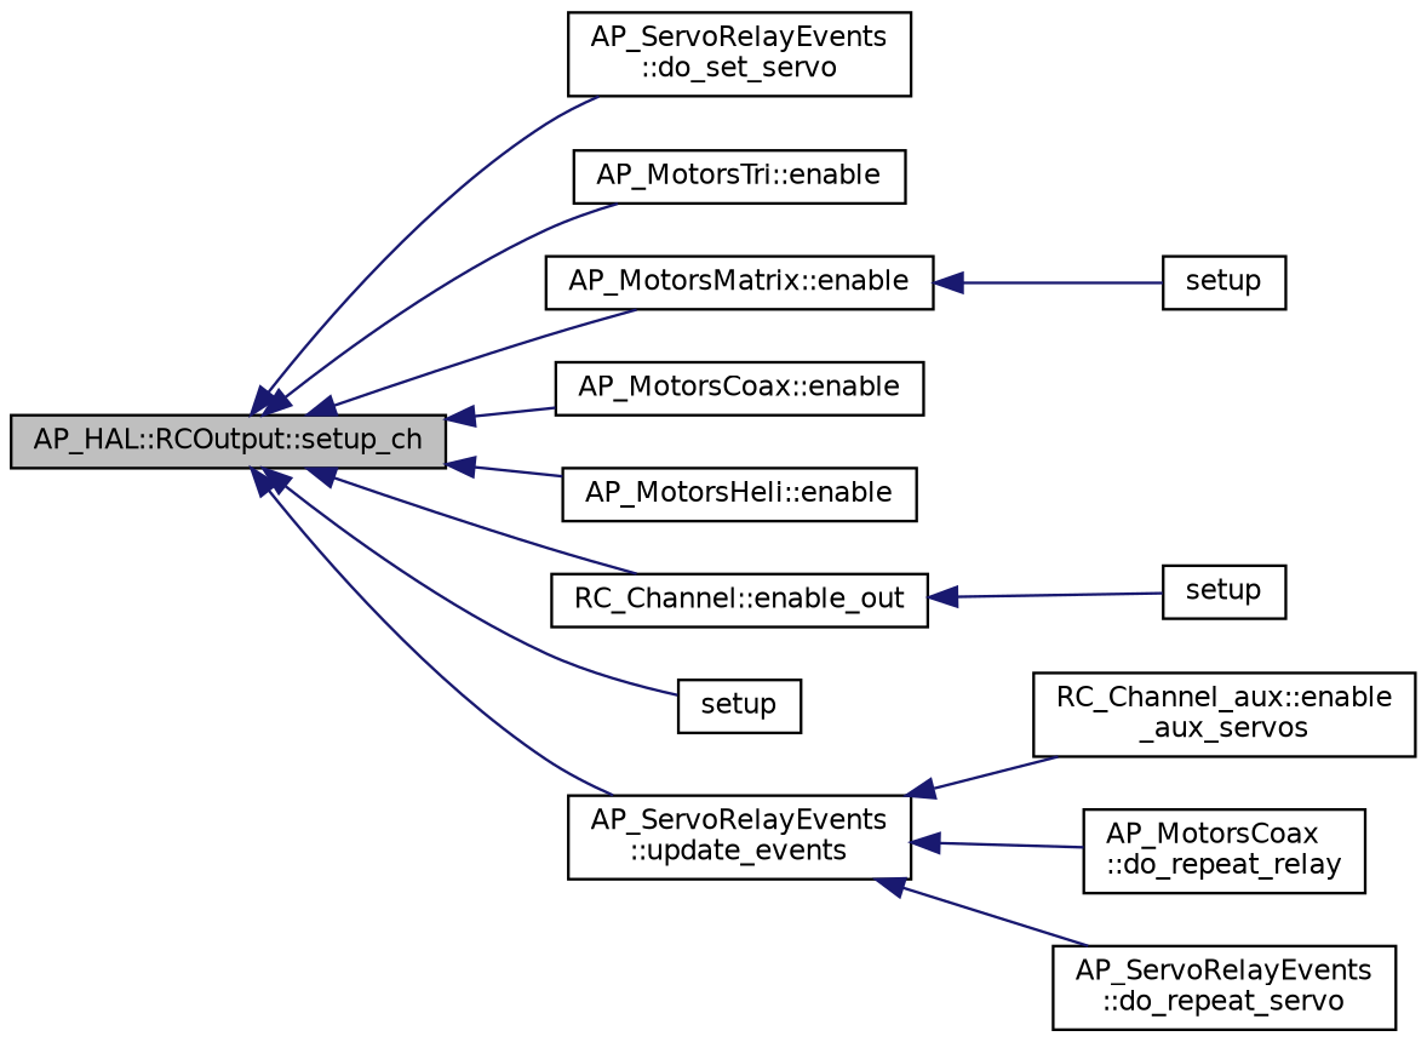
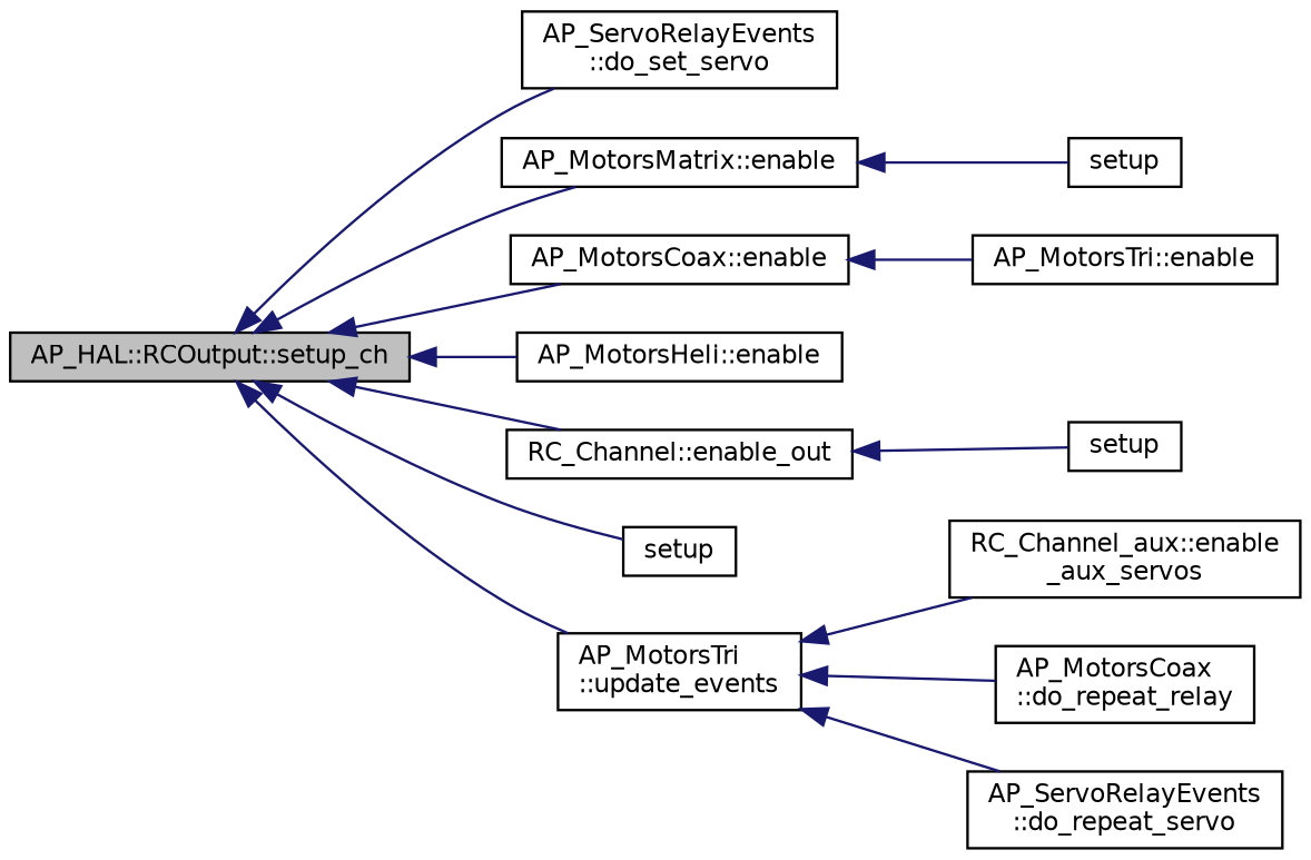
  digraph {
    rankdir=LR
    node [color=black fillcolor=white fontname=Helvetica fontsize=10 shape=record style=filled]
    edge [color=midnightblue dir=back fontname=Helvetica fontsize=10 labelfontname=Helvetica labelfontsize=10 style=solid]
    n1 [fillcolor=grey75 fontcolor=black height=0.2 label="AP_HAL::RCOutput::setup_ch" width=0.4]
    n2 [height=0.2 label="AP_ServoRelayEvents\l::do_set_servo" width=0.4]
    n3 [height=0.2 label="AP_MotorsTri::enable" width=0.4]
    n4 [height=0.2 label="AP_MotorsMatrix::enable" width=0.4]
    n5 [height=0.2 label="AP_MotorsCoax::enable" width=0.4]
    n6 [height=0.2 label="AP_MotorsHeli::enable" width=0.4]
    n7 [height=0.2 label="RC_Channel::enable_out" width=0.4]
    n8 [height=0.2 label=setup width=0.4]
-   n9 [height=0.2 label="AP_ServoRelayEvents\l::update_events" width=0.4]
+   n9 [height=0.2 label="AP_MotorsTri\l::update_events" width=0.4]
    n10 [height=0.2 label=setup width=0.4]
    n11 [height=0.2 label=setup width=0.4]
    n12 [height=0.2 label="RC_Channel_aux::enable\l_aux_servos" width=0.4]
    n13 [height=0.2 label="AP_MotorsCoax\l::do_repeat_relay" width=0.4]
    n14 [height=0.2 label="AP_ServoRelayEvents\l::do_repeat_servo" width=0.4]
    n1 -> n2
-   n1 -> n3
+   n5 -> n3
    n1 -> n4
    n1 -> n5
    n1 -> n6
    n1 -> n7
    n1 -> n8
    n1 -> n9
    n4 -> n10
    n7 -> n11
    n9 -> n12
    n9 -> n13
    n9 -> n14
  }
